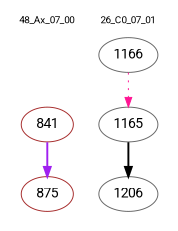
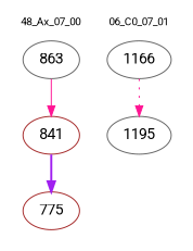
  digraph {
    fontname=Roboto
    node [color=gray40 fontname=Roboto]
    edge [color=deeppink fontname=Roboto style=bold]
+   n1 [label=863]
    n2 [color=brown label=841]
-   n3 [color=brown label=875]
+   n3 [color=brown label=775]
    n4 [label=1166]
-   n5 [label=1165]
-   n6 [label=1206]
+   n5 [label=1195]
    subgraph cluster_1 {
      color=white
      fontsize=10
      label="48_Ax_07_00"
+     n1
      n2
      n3
    }
    subgraph cluster_2 {
      color=white
      fontsize=10
-     label="26_C0_07_01"
+     label="06_C0_07_01"
      n4
      n5
-     n6
    }
+   n1 -> n2 [style=solid]
    n2 -> n3 [color=purple]
    n4 -> n5 [style=dotted]
-   n5 -> n6 [color=black]
  }
